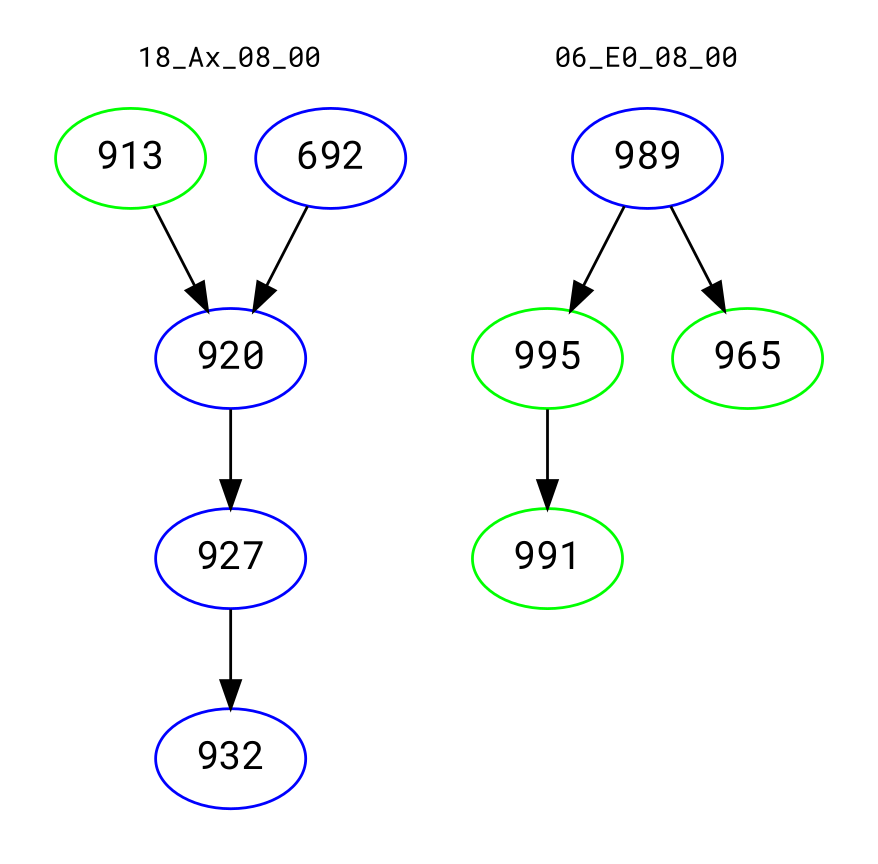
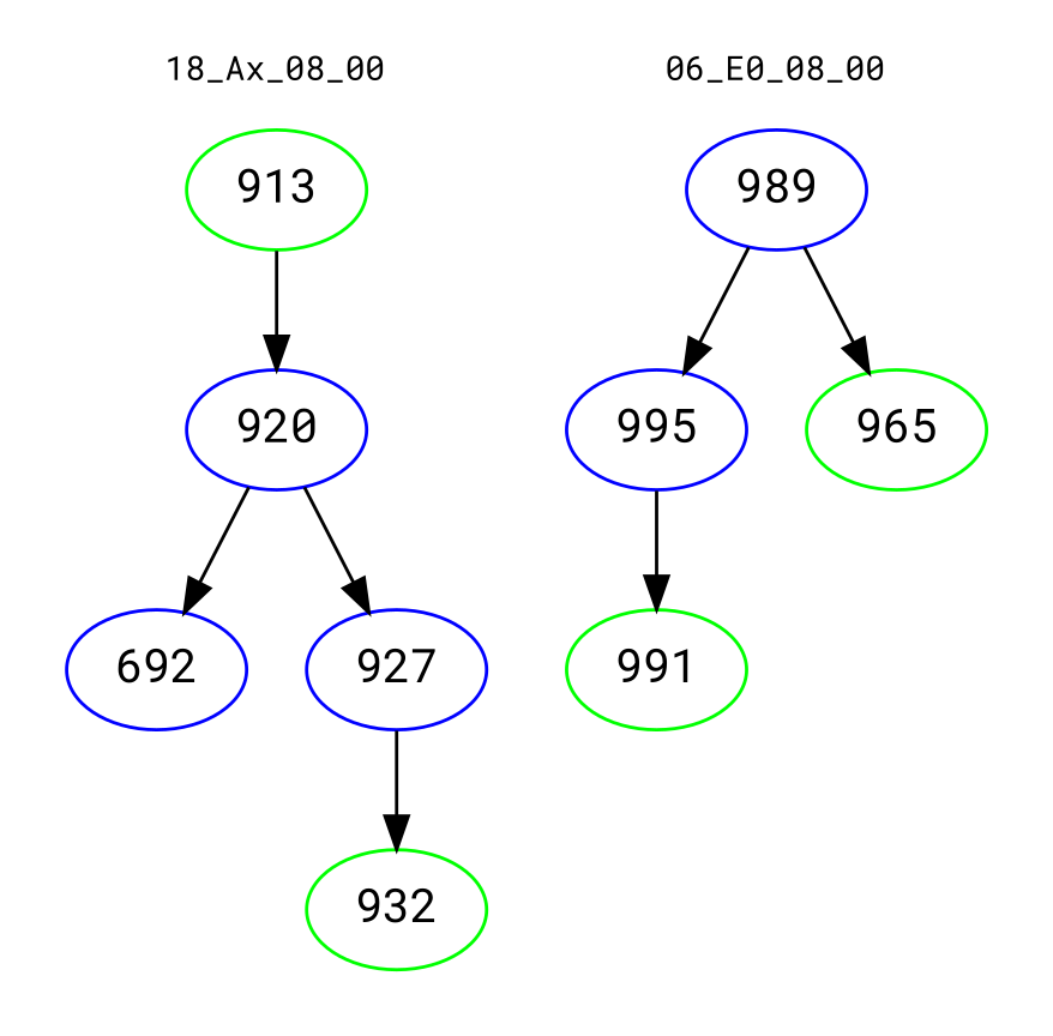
  digraph {
    fontname="Roboto Mono"
    node [color=blue fontname="Roboto Mono"]
    edge [color=black fontname="Roboto Mono"]
    n1 [label=920]
    n2 [label=692]
    n3 [label=927]
    n4 [color=green label=913]
-   n5 [label=932]
+   n5 [color=green label=932]
    n6 [label=989]
-   n7 [color=green label=995]
+   n7 [label=995]
    n8 [color=green label=965]
    n9 [color=green label=991]
    subgraph cluster_1 {
      color=white
      fontsize=10
      label="18_Ax_08_00"
      n1
      n2
      n3
      n4
      n5
    }
    subgraph cluster_2 {
      color=white
      fontsize=10
      label="06_E0_08_00"
      n6
      n7
      n8
      n9
    }
-   n2 -> n1
+   n1 -> n2
    n1 -> n3
    n3 -> n5
    n4 -> n1
    n6 -> n7
    n6 -> n8
    n7 -> n9
  }
